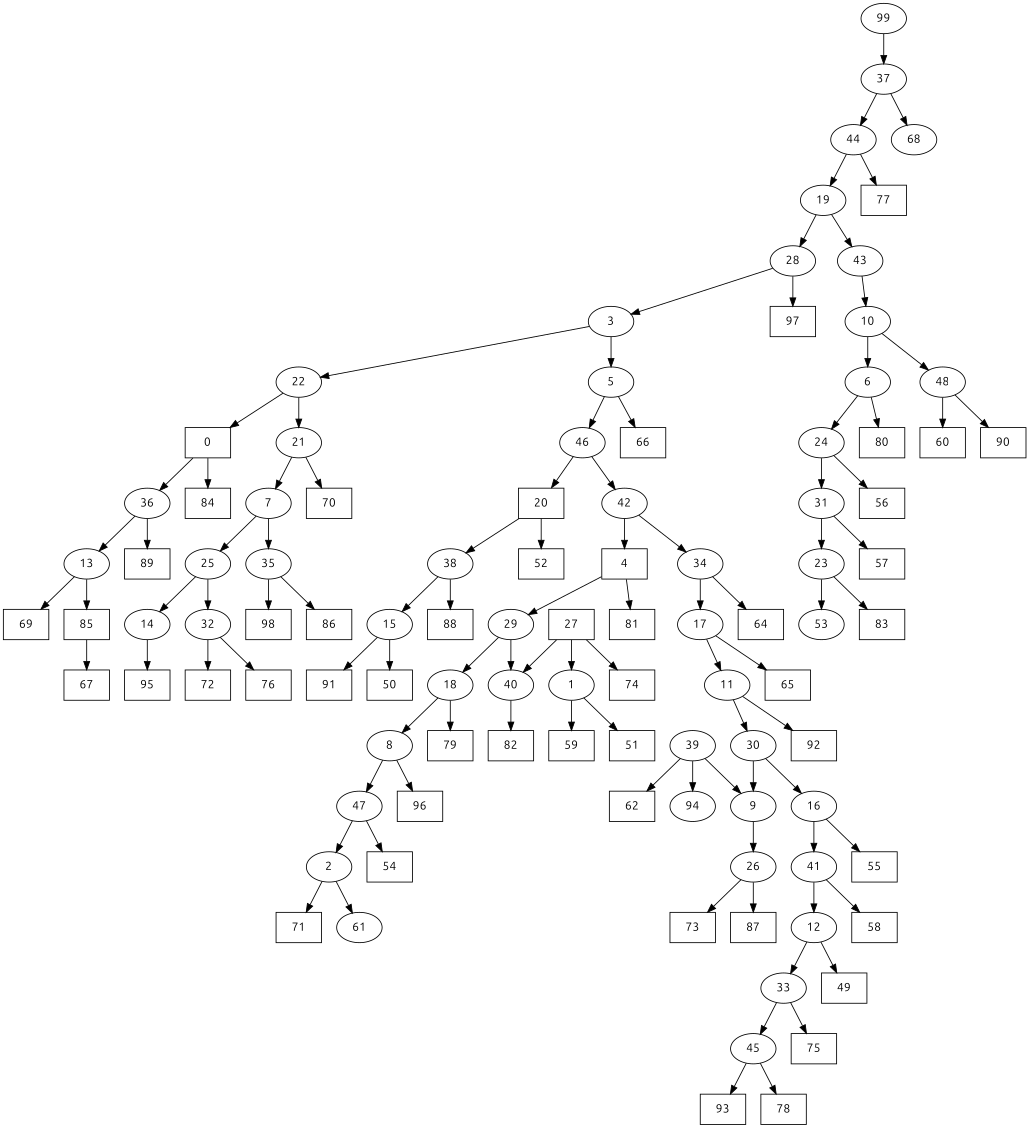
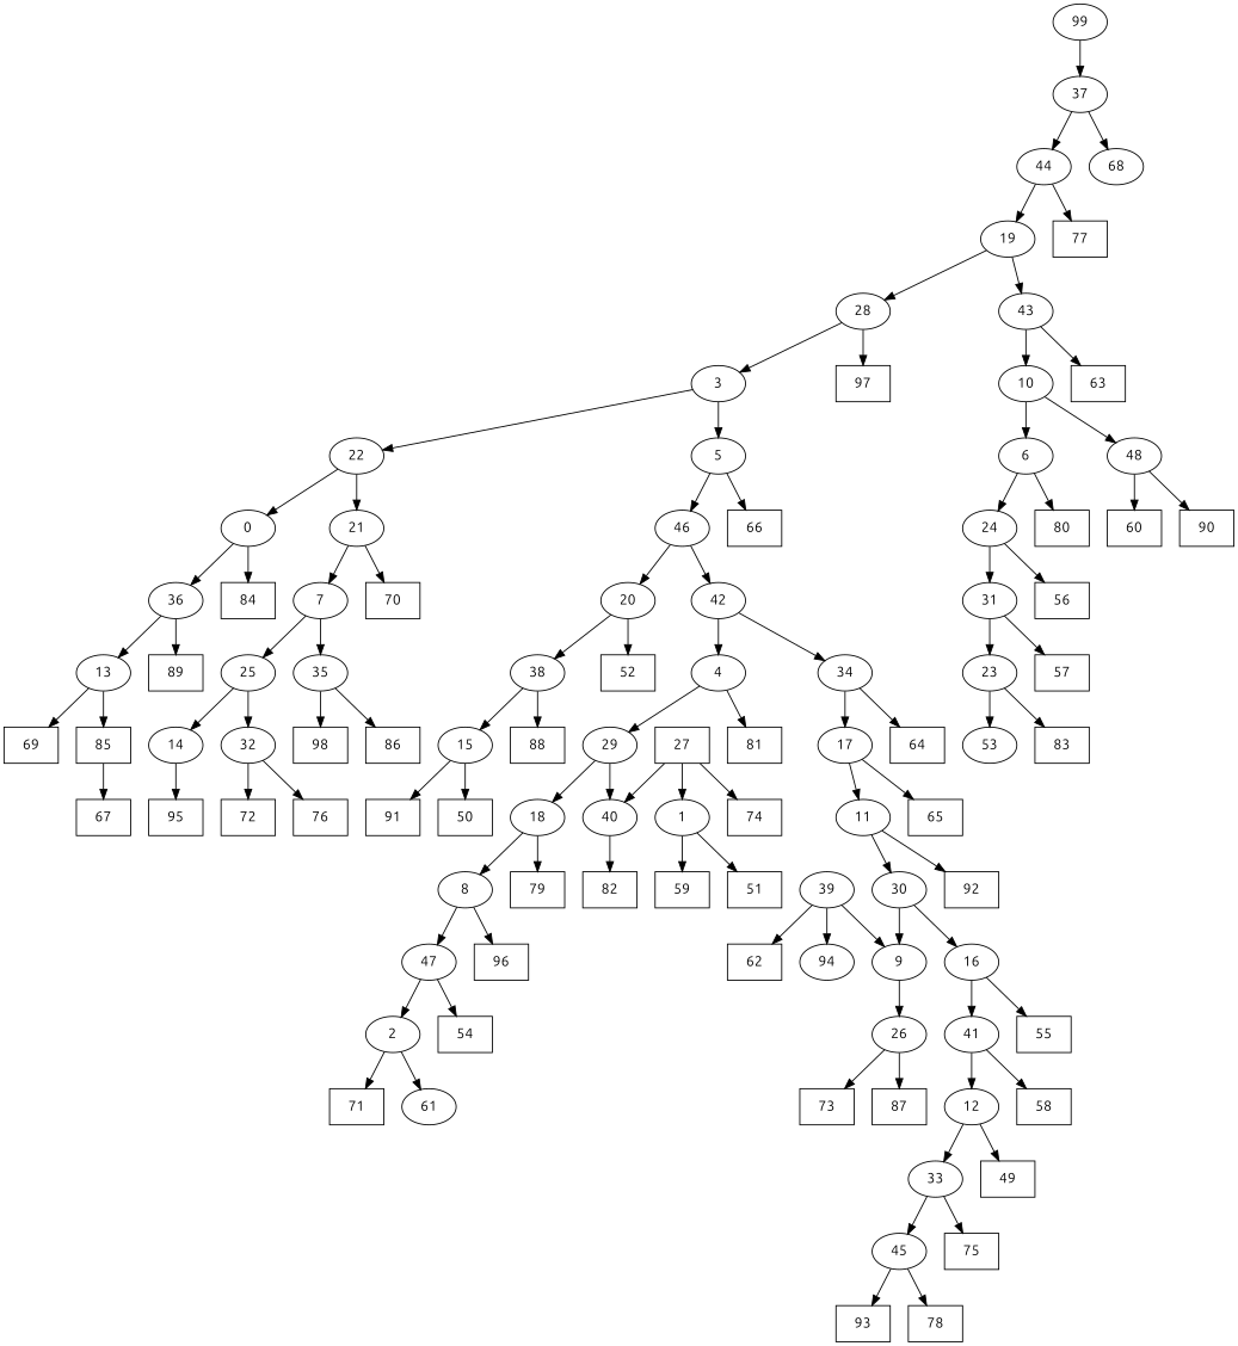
  digraph {
    fontname=Ubuntu
    node [fontname=Ubuntu]
    edge [fontname=Ubuntu]
-   n1 [label=0 shape=box]
+   n1 [label=0]
    n2 [label=36]
    n3 [label=84 shape=box]
    n4 [label=13]
    n5 [label=89 shape=box]
    n6 [label=1]
    n7 [label=59 shape=box]
    n8 [label=51 shape=box]
    n9 [label=2]
    n10 [label=71 shape=box]
    n11 [label=61 shape=ellipse]
    n12 [label=3]
    n13 [label=5]
    n14 [label=22]
    n15 [label=46]
    n16 [label=66 shape=box]
    n17 [label=21]
-   n18 [label=4 shape=box]
+   n18 [label=4]
    n19 [label=29]
    n20 [label=81 shape=box]
    n21 [label=18]
    n22 [label=40]
-   n23 [label=20 shape=box]
+   n23 [label=20]
    n24 [label=42]
    n25 [label=6]
    n26 [label=24]
    n27 [label=80 shape=box]
    n28 [label=31]
    n29 [label=56 shape=box]
    n30 [label=7]
    n31 [label=25]
    n32 [label=35]
    n33 [label=14]
    n34 [label=32]
    n35 [label=98 shape=box]
    n36 [label=86 shape=box]
    n37 [label=8]
    n38 [label=47]
    n39 [label=96 shape=box]
    n40 [label=54 shape=box]
    n41 [label=9]
    n42 [label=26]
    n43 [label=73 shape=box]
    n44 [label=87 shape=box]
    n45 [label=39]
    n46 [label=62 shape=box]
    n47 [label=94 shape=ellipse]
    n48 [label=10]
    n49 [label=48]
    n50 [label=60 shape=box]
    n51 [label=90 shape=box]
    n52 [label=11]
    n53 [label=30]
    n54 [label=92 shape=box]
    n55 [label=16]
    n56 [label=12]
    n57 [label=33]
    n58 [label=49 shape=box]
    n59 [label=45]
    n60 [label=75 shape=box]
    n61 [label=69 shape=box]
    n62 [label=85 shape=box]
    n63 [label=67 shape=box]
    n64 [label=95 shape=box]
    n65 [label=15]
    n66 [label=91 shape=box]
    n67 [label=50 shape=box]
    n68 [label=41]
    n69 [label=55 shape=box]
    n70 [label=58 shape=box]
    n71 [label=17]
    n72 [label=65 shape=box]
    n73 [label=79 shape=box]
    n74 [label=19]
    n75 [label=28]
    n76 [label=43]
    n77 [label=97 shape=box]
+   n78 [label=63 shape=box]
    n79 [label=38]
    n80 [label=52 shape=box]
    n81 [label=88 shape=box]
    n82 [label=70 shape=box]
    n83 [label=23]
    n84 [label=53 shape=ellipse]
    n85 [label=83 shape=box]
    n86 [label=57 shape=box]
    n87 [label=72 shape=box]
    n88 [label=76 shape=box]
    n89 [label=27 shape=box]
    n90 [label=74 shape=box]
    n91 [label=82 shape=box]
    n92 [label=93 shape=box]
    n93 [label=78 shape=box]
    n94 [label=34]
    n95 [label=64 shape=box]
    n96 [label=37]
    n97 [label=44]
    n98 [label=68 shape=ellipse]
    n99 [label=77 shape=box]
    n100 [label=99]
    n1 -> n2
    n1 -> n3
    n2 -> n4
    n2 -> n5
    n4 -> n61
    n4 -> n62
    n6 -> n7
    n6 -> n8
    n9 -> n10
    n9 -> n11
    n12 -> n13
    n12 -> n14
    n13 -> n15
    n13 -> n16
    n14 -> n1
    n14 -> n17
    n15 -> n23
    n15 -> n24
    n17 -> n30
    n17 -> n82
    n18 -> n19
    n18 -> n20
    n19 -> n21
    n19 -> n22
    n21 -> n37
    n21 -> n73
    n22 -> n91
    n23 -> n79
    n23 -> n80
    n24 -> n18
    n24 -> n94
    n25 -> n26
    n25 -> n27
    n26 -> n28
    n26 -> n29
    n28 -> n83
    n28 -> n86
    n30 -> n31
    n30 -> n32
    n31 -> n33
    n31 -> n34
    n32 -> n35
    n32 -> n36
    n33 -> n64
    n34 -> n87
    n34 -> n88
    n37 -> n38
    n37 -> n39
    n38 -> n9
    n38 -> n40
    n41 -> n42
    n42 -> n43
    n42 -> n44
    n45 -> n41
    n45 -> n46
    n45 -> n47
    n48 -> n25
    n48 -> n49
    n49 -> n50
    n49 -> n51
    n52 -> n53
    n52 -> n54
    n53 -> n41
    n53 -> n55
    n55 -> n68
    n55 -> n69
    n56 -> n57
    n56 -> n58
    n57 -> n59
    n57 -> n60
    n59 -> n92
    n59 -> n93
    n62 -> n63
    n65 -> n66
    n65 -> n67
    n68 -> n56
    n68 -> n70
    n71 -> n52
    n71 -> n72
    n74 -> n75
    n74 -> n76
    n75 -> n12
    n75 -> n77
    n76 -> n48
+   n76 -> n78
    n79 -> n65
    n79 -> n81
    n83 -> n84
    n83 -> n85
    n89 -> n6
    n89 -> n22
    n89 -> n90
    n94 -> n71
    n94 -> n95
    n96 -> n97
    n96 -> n98
    n97 -> n74
    n97 -> n99
    n100 -> n96
  }
